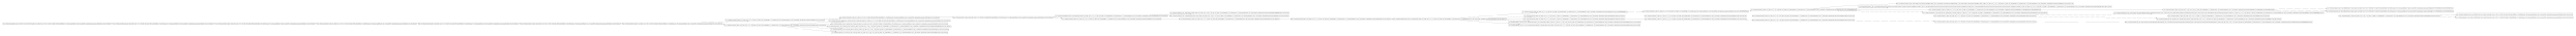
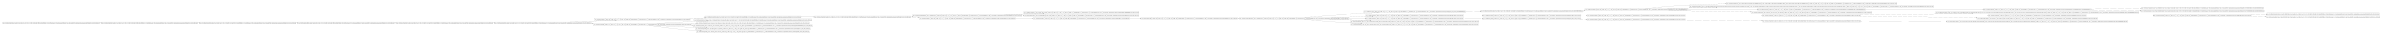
  digraph {
    rankdir=LR
    node [fontname=Arial shape=record]
-   n1 [label="{type = XCUIElementTypeApplication\l|name = USA TODAY\l|label = USA TODAY\l|enabled = true\l|visible = true\l|x = 0\l|y = 0\l|width = 414\l|height = 896\l|numberOfChildren = 2\l|eventGeneratedOnElement = false \l|screenshotPath = outputs/android-to-ios/usa-mynews/S0/pngs/0.0_0.0_1242.0_2688.0.png\l}"]
    n2 [label="{type = XCUIElementTypeWindow\l|enabled = true\l|visible = true\l|x = 0\l|y = 0\l|width = 434\l|height = 896\l|numberOfChildren = 1\l|numInParentLayout = 0\l|eventGeneratedOnElement = false \l|screenshotPath = outputs/android-to-ios/usa-mynews/S0/pngs/0.0_0.0_1242.0_2688.0.png\l}"]
    n3 [label="{type = XCUIElementTypeOther\l|enabled = true\l|visible = true\l|x = 0\l|y = 0\l|width = 414\l|height = 896\l|numberOfChildren = 1\l|numInParentLayout = 0\l|eventGeneratedOnElement = false \l|screenshotPath = outputs/android-to-ios/usa-mynews/S0/pngs/0.0_0.0_1242.0_2688.0.png\l}"]
    n4 [label="{type = XCUIElementTypeOther\l|enabled = true\l|visible = true\l|x = 0\l|y = 0\l|width = 414\l|height = 896\l|numberOfChildren = 1\l|numInParentLayout = 0\l|eventGeneratedOnElement = false \l|screenshotPath = outputs/android-to-ios/usa-mynews/S0/pngs/0.0_0.0_1242.0_2688.0.png\l}"]
    n5 [label="{type = XCUIElementTypeOther\l|enabled = false\l|visible = true\l|x = 0\l|y = 0\l|width = 414\l|height = 896\l|numberOfChildren = 1\l|numInParentLayout = 0\l|eventGeneratedOnElement = false \l|screenshotPath = outputs/android-to-ios/usa-mynews/S0/pngs/0.0_0.0_1242.0_2688.0.png\l}"]
    n6 [label="{type = XCUIElementTypeOther\l|enabled = false\l|visible = true\l|x = 0\l|y = 0\l|width = 414\l|height = 896\l|numberOfChildren = 1\l|numInParentLayout = 0\l|eventGeneratedOnElement = false \l|screenshotPath = outputs/android-to-ios/usa-mynews/S0/pngs/0.0_0.0_1242.0_2688.0.png\l}"]
    n7 [label="{type = XCUIElementTypeOther\l|enabled = true\l|visible = true\l|x = 0\l|y = 0\l|width = 414\l|height = 896\l|numberOfChildren = 2\l|numInParentLayout = 0\l|eventGeneratedOnElement = false \l|screenshotPath = outputs/android-to-ios/usa-mynews/S0/pngs/0.0_0.0_1242.0_2688.0.png\l}"]
    n8 [label="{type = XCUIElementTypeOther\l|enabled = true\l|visible = true\l|x = 0\l|y = 0\l|width = 414\l|height = 896\l|numberOfChildren = 1\l|numInParentLayout = 0\l|eventGeneratedOnElement = false \l|screenshotPath = outputs/android-to-ios/usa-mynews/S0/pngs/0.0_0.0_1242.0_2688.0.png\l}"]
    n9 [label="{type = XCUIElementTypeTabBar\l|enabled = true\l|visible = true\l|x = 0\l|y = 813\l|width = 414\l|height = 83\l|numberOfChildren = 5\l|numInParentLayout = 1\l|eventGeneratedOnElement = false \l|screenshotPath = outputs/android-to-ios/usa-mynews/S0/pngs/0.0_2439.0_1242.0_2688.0.png\l}"]
    n10 [label="{type = XCUIElementTypeOther\l|enabled = true\l|visible = true\l|x = 0\l|y = 0\l|width = 414\l|height = 896\l|numberOfChildren = 1\l|numInParentLayout = 0\l|eventGeneratedOnElement = false \l|screenshotPath = outputs/android-to-ios/usa-mynews/S0/pngs/0.0_0.0_1242.0_2688.0.png\l}"]
    n11 [label="{type = XCUIElementTypeButton\l|value = 1\l|name = Top Stories tab\l|label = Top Stories tab\l|enabled = true\l|visible = true\l|x = 2\l|y = 814\l|width = 80\l|height = 48\l|numberOfChildren = 0\l|numInParentLayout = 0\l|eventGeneratedOnElement = false \l|screenshotPath = outputs/android-to-ios/usa-mynews/S0/pngs/6.0_2442.0_246.0_2586.0.png\l}"]
    n12 [label="{type = XCUIElementTypeButton\l|name = Popular tab\l|label = Popular tab\l|enabled = true\l|visible = true\l|x = 85\l|y = 814\l|width = 80\l|height = 48\l|numberOfChildren = 0\l|numInParentLayout = 1\l|eventGeneratedOnElement = false \l|screenshotPath = outputs/android-to-ios/usa-mynews/S0/pngs/255.0_2442.0_495.0_2586.0.png\l}"]
    n13 [label="{type = XCUIElementTypeButton\l|name = Sections tab\l|label = Sections tab\l|enabled = true\l|visible = true\l|x = 168\l|y = 814\l|width = 78\l|height = 48\l|numberOfChildren = 0\l|numInParentLayout = 2\l|eventGeneratedOnElement = false \l|screenshotPath = outputs/android-to-ios/usa-mynews/S0/pngs/504.00000000000006_2442.0_738.0_2586.0.png\l}"]
    n14 [label="{type = XCUIElementTypeButton\l|name = My Topics tab\l|label = My Topics tab\l|enabled = true\l|visible = true\l|x = 249\l|y = 814\l|width = 80\l|height = 48\l|numberOfChildren = 0\l|numInParentLayout = 3\l|eventGeneratedOnElement = false \l|screenshotPath = outputs/android-to-ios/usa-mynews/S0/pngs/747.0_2442.0_987.0_2586.0.png\l}"]
    n15 [label="{type = XCUIElementTypeButton\l|name = Saved tab\l|label = Saved tab\l|enabled = true\l|visible = true\l|x = 332\l|y = 814\l|width = 80\l|height = 48\l|numberOfChildren = 0\l|numInParentLayout = 4\l|eventGeneratedOnElement = false \l|screenshotPath = outputs/android-to-ios/usa-mynews/S0/pngs/996.0_2442.0_1236.0_2586.0.png\l}"]
    n16 [label="{type = XCUIElementTypeOther\l|enabled = true\l|visible = true\l|x = 0\l|y = 0\l|width = 414\l|height = 896\l|numberOfChildren = 2\l|numInParentLayout = 0\l|eventGeneratedOnElement = false \l|screenshotPath = outputs/android-to-ios/usa-mynews/S0/pngs/0.0_0.0_1242.0_2688.0.png\l}"]
    n17 [label="{type = XCUIElementTypeNavigationBar\l|name = FrontsCollectionVC\l|enabled = true\l|visible = true\l|x = 0\l|y = 44\l|width = 414\l|height = 44\l|numberOfChildren = 3\l|numInParentLayout = 0\l|eventGeneratedOnElement = false \l|screenshotPath = outputs/android-to-ios/usa-mynews/S0/pngs/0.0_132.0_1242.0_264.0.png\l}"]
    n18 [label="{type = XCUIElementTypeOther\l|enabled = true\l|visible = true\l|x = 0\l|y = 0\l|width = 414\l|height = 896\l|numberOfChildren = 1\l|numInParentLayout = 1\l|eventGeneratedOnElement = false \l|screenshotPath = outputs/android-to-ios/usa-mynews/S0/pngs/0.0_0.0_1242.0_2688.0.png\l}"]
    n19 [label="{type = XCUIElementTypeButton\l|name = Settings\l|label = Settings\l|enabled = true\l|visible = true\l|x = 306\l|y = 44\l|width = 45\l|height = 44\l|numberOfChildren = 0\l|numInParentLayout = 1\l|eventGeneratedOnElement = false \l|screenshotPath = outputs/android-to-ios/usa-mynews/S0/pngs/917.9999999999999_132.0_1053.0_264.0.png\l}"]
    n20 [label="{type = XCUIElementTypeButton\l|name = frontSearchBarButton\l|label = Search\l|enabled = true\l|visible = true\l|x = 358\l|y = 44\l|width = 44\l|height = 44\l|numberOfChildren = 0\l|numInParentLayout = 2\l|eventGeneratedOnElement = false \l|screenshotPath = outputs/android-to-ios/usa-mynews/S0/pngs/1074.0_132.0_1206.0_264.0.png\l}"]
    n21 [label="{type = XCUIElementTypeOther\l|enabled = true\l|visible = true\l|x = 0\l|y = 0\l|width = 414\l|height = 896\l|numberOfChildren = 1\l|numInParentLayout = 0\l|eventGeneratedOnElement = false \l|screenshotPath = outputs/android-to-ios/usa-mynews/S0/pngs/0.0_0.0_1242.0_2688.0.png\l}"]
    n22 [label="{type = XCUIElementTypeOther\l|enabled = false\l|visible = true\l|x = 0\l|y = 0\l|width = 414\l|height = 813\l|numberOfChildren = 1\l|numInParentLayout = 0\l|eventGeneratedOnElement = false \l|screenshotPath = outputs/android-to-ios/usa-mynews/S0/pngs/0.0_0.0_1242.0_2439.0.png\l}"]
    n23 [label="{type = XCUIElementTypeCollectionView\l|name = FrontsCollectionVC\l|enabled = true\l|visible = true\l|x = 0\l|y = 0\l|width = 414\l|height = 813\l|numberOfChildren = 5\l|numInParentLayout = 0\l|eventGeneratedOnElement = false \l|screenshotPath = outputs/android-to-ios/usa-mynews/S0/pngs/0.0_0.0_1242.0_2439.0.png\l}"]
    n24 [label="{type = XCUIElementTypeCell\l|enabled = true\l|visible = true\l|x = 0\l|y = 88\l|width = 414\l|height = 544\l|numberOfChildren = 1\l|numInParentLayout = 0\l|eventGeneratedOnElement = false \l|screenshotPath = outputs/android-to-ios/usa-mynews/S0/pngs/0.0_264.0_1242.0_1895.9999999999998.png\l}"]
    n25 [label="{type = XCUIElementTypeCell\l|enabled = true\l|visible = true\l|x = 0\l|y = 633\l|width = 414\l|height = 149\l|numberOfChildren = 1\l|numInParentLayout = 1\l|eventGeneratedOnElement = false \l|screenshotPath = outputs/android-to-ios/usa-mynews/S0/pngs/0.0_1899.0_1242.0_2346.0.png\l}"]
    n26 [label="{type = XCUIElementTypeCell\l|enabled = true\l|visible = true\l|x = 0\l|y = 783\l|width = 414\l|height = 128\l|numberOfChildren = 1\l|numInParentLayout = 2\l|eventGeneratedOnElement = false \l|screenshotPath = outputs/android-to-ios/usa-mynews/S0/pngs/0.0_2349.0_1242.0_2733.0.png\l}"]
    n27 [label="{type = XCUIElementTypeOther\l|value = 0%\l|name = Vertical scroll bar, 11 pages\l|label = Vertical scroll bar, 11 pages\l|enabled = true\l|visible = true\l|x = 381\l|y = 88\l|width = 30\l|height = 725\l|numberOfChildren = 0\l|numInParentLayout = 3\l|eventGeneratedOnElement = false \l|screenshotPath = outputs/android-to-ios/usa-mynews/S0/pngs/1143.0_264.0_1233.0_2439.0.png\l}"]
    n28 [label="{type = XCUIElementTypeOther\l|value = 0%\l|name = Horizontal scroll bar, 1 page\l|label = Horizontal scroll bar, 1 page\l|enabled = true\l|visible = true\l|x = 0\l|y = 780\l|width = 414\l|height = 30\l|numberOfChildren = 0\l|numInParentLayout = 4\l|eventGeneratedOnElement = false \l|screenshotPath = outputs/android-to-ios/usa-mynews/S0/pngs/0.0_2340.0_1242.0_2430.0.png\l}"]
    n29 [label="{type = XCUIElementTypeOther\l|enabled = true\l|visible = true\l|x = 0\l|y = 88\l|width = 414\l|height = 544\l|numberOfChildren = 1\l|numInParentLayout = 0\l|eventGeneratedOnElement = false \l|screenshotPath = outputs/android-to-ios/usa-mynews/S0/pngs/0.0_264.0_1242.0_1895.9999999999998.png\l}"]
    n30 [label="{type = XCUIElementTypeOther\l|enabled = true\l|visible = true\l|x = 0\l|y = 633\l|width = 414\l|height = 149\l|numberOfChildren = 1\l|numInParentLayout = 0\l|eventGeneratedOnElement = false \l|screenshotPath = outputs/android-to-ios/usa-mynews/S0/pngs/0.0_1899.0_1242.0_2346.0.png\l}"]
    n31 [label="{type = XCUIElementTypeOther\l|enabled = true\l|visible = true\l|x = 0\l|y = 783\l|width = 414\l|height = 128\l|numberOfChildren = 1\l|numInParentLayout = 0\l|eventGeneratedOnElement = false \l|screenshotPath = outputs/android-to-ios/usa-mynews/S0/pngs/0.0_2349.0_1242.0_2733.0.png\l}"]
    n32 [label="{type = XCUIElementTypeOther\l|enabled = true\l|visible = true\l|x = 0\l|y = 88\l|width = 414\l|height = 544\l|numberOfChildren = 5\l|numInParentLayout = 0\l|eventGeneratedOnElement = false \l|screenshotPath = outputs/android-to-ios/usa-mynews/S0/pngs/0.0_264.0_1242.0_1895.9999999999998.png\l}"]
    n33 [label="{type = XCUIElementTypeOther\l|enabled = true\l|visible = true\l|x = 0\l|y = 633\l|width = 414\l|height = 149\l|numberOfChildren = 1\l|numInParentLayout = 0\l|eventGeneratedOnElement = false \l|screenshotPath = outputs/android-to-ios/usa-mynews/S0/pngs/0.0_1899.0_1242.0_2346.0.png\l}"]
    n34 [label="{type = XCUIElementTypeOther\l|enabled = true\l|visible = true\l|x = 0\l|y = 783\l|width = 414\l|height = 128\l|numberOfChildren = 1\l|numInParentLayout = 0\l|eventGeneratedOnElement = false \l|screenshotPath = outputs/android-to-ios/usa-mynews/S0/pngs/0.0_2349.0_1242.0_2733.0.png\l}"]
    n35 [label="{type = XCUIElementTypeStaticText\l|value = Chauvin is guilty. So what? Black teens still fighting for justice.\l|name = Chauvin is guilty. So what? Black teens still fighting for justice.\l|label = Chauvin is guilty. So what? Black teens still fighting for justice.\l|enabled = true\l|visible = true\l|x = 20\l|y = 409\l|width = 374\l|height = 100\l|numberOfChildren = 0\l|numInParentLayout = 1\l|eventGeneratedOnElement = false \l|screenshotPath = outputs/android-to-ios/usa-mynews/S0/pngs/60.0_1227.0_1182.0_1527.0.png\l}"]
    n36 [label="{type = XCUIElementTypeStaticText\l|value = For many Black teenagers living in the city where Floyd was murdered, Chauvin's conviction is long overdue accountability, but not justice.\l|name = For many Black teenagers living in the city where Floyd was murdered, Chauvin's conviction is long overdue accountability, but not justice.\l|label = For many Black teenagers living in the city where Floyd was murdered, Chauvin's conviction is long overdue accountability, but not justice.\l|enabled = true\l|visible = true\l|x = 20\l|y = 518\l|width = 374\l|height = 57\l|numberOfChildren = 0\l|numInParentLayout = 2\l|eventGeneratedOnElement = false \l|screenshotPath = outputs/android-to-ios/usa-mynews/S0/pngs/60.0_1554.0_1182.0_1725.0.png\l}"]
    n37 [label="{type = XCUIElementTypeOther\l|enabled = true\l|visible = true\l|x = 13\l|y = 590\l|width = 74\l|height = 30\l|numberOfChildren = 1\l|numInParentLayout = 3\l|eventGeneratedOnElement = false \l|screenshotPath = outputs/android-to-ios/usa-mynews/S0/pngs/39.0_1770.0000000000002_261.0_1860.0000000000002.png\l}"]
    n38 [label="{type = XCUIElementTypeStaticText\l|value = 9hour ago\l|name = 9hour ago\l|label = 9hour ago\l|enabled = true\l|visible = true\l|x = 107\l|y = 599\l|width = 120\l|height = 14\l|numberOfChildren = 0\l|numInParentLayout = 4\l|eventGeneratedOnElement = false \l|screenshotPath = outputs/android-to-ios/usa-mynews/S0/pngs/321.0_1797.0_681.0_1839.0.png\l}"]
    n39 [label="{type = XCUIElementTypeOther\l|enabled = true\l|visible = true\l|x = 0\l|y = 633\l|width = 414\l|height = 149\l|numberOfChildren = 4\l|numInParentLayout = 0\l|eventGeneratedOnElement = false \l|screenshotPath = outputs/android-to-ios/usa-mynews/S0/pngs/0.0_1899.0_1242.0_2346.0.png\l}"]
    n40 [label="{type = XCUIElementTypeOther\l|enabled = true\l|visible = true\l|x = 0\l|y = 783\l|width = 414\l|height = 128\l|numberOfChildren = 4\l|numInParentLayout = 0\l|eventGeneratedOnElement = false \l|screenshotPath = outputs/android-to-ios/usa-mynews/S0/pngs/0.0_2349.0_1242.0_2733.0.png\l}"]
    n41 [label="{type = XCUIElementTypeOther\l|enabled = true\l|visible = true\l|x = 13\l|y = 590\l|width = 74\l|height = 30\l|numberOfChildren = 2\l|numInParentLayout = 0\l|eventGeneratedOnElement = false \l|screenshotPath = outputs/android-to-ios/usa-mynews/S0/pngs/39.0_1770.0000000000002_261.0_1860.0000000000002.png\l}"]
    n42 [label="{type = XCUIElementTypeStaticText\l|value = 'He was loved by so many': Daunte Wright remembered at a funeral packed with mourners\l|name = 'He was loved by so many': Daunte Wright remembered at a funeral packed with mourners\l|label = 'He was loved by so many': Daunte Wright remembered at a funeral packed with mourners\l|enabled = true\l|visible = true\l|x = 20\l|y = 644\l|width = 264\l|height = 91\l|numberOfChildren = 0\l|numInParentLayout = 0\l|eventGeneratedOnElement = false \l|screenshotPath = outputs/android-to-ios/usa-mynews/S0/pngs/60.0_1932.0_851.9999999999999_2205.0.png\l}"]
    n43 [label="{type = XCUIElementTypeOther\l|enabled = true\l|visible = true\l|x = 13\l|y = 742\l|width = 74\l|height = 30\l|numberOfChildren = 1\l|numInParentLayout = 2\l|eventGeneratedOnElement = false \l|screenshotPath = outputs/android-to-ios/usa-mynews/S0/pngs/39.0_2226.0_261.0_2316.0.png\l}"]
    n44 [label="{type = XCUIElementTypeStaticText\l|value = 9hour ago\l|name = 9hour ago\l|label = 9hour ago\l|enabled = true\l|visible = true\l|x = 107\l|y = 750\l|width = 120\l|height = 14\l|numberOfChildren = 0\l|numInParentLayout = 3\l|eventGeneratedOnElement = false \l|screenshotPath = outputs/android-to-ios/usa-mynews/S0/pngs/321.0_2250.0_681.0_2292.0.png\l}"]
    n45 [label="{type = XCUIElementTypeStaticText\l|value = Senate passes hate crime bill to fight Asian American discrimination\l|name = Senate passes hate crime bill to fight Asian American discrimination\l|label = Senate passes hate crime bill to fight Asian American discrimination\l|enabled = true\l|visible = true\l|x = 20\l|y = 794\l|width = 264\l|height = 69\l|numberOfChildren = 0\l|numInParentLayout = 0\l|eventGeneratedOnElement = false \l|screenshotPath = outputs/android-to-ios/usa-mynews/S0/pngs/60.0_2382.0_851.9999999999999_2589.0.png\l}"]
    n46 [label="{type = XCUIElementTypeButton\l|name = Save.7328642002\l|label = Save\l|enabled = true\l|visible = true\l|x = 13\l|y = 590\l|width = 30\l|height = 30\l|numberOfChildren = 0\l|numInParentLayout = 0\l|eventGeneratedOnElement = false \l|screenshotPath = outputs/android-to-ios/usa-mynews/S0/pngs/39.0_1770.0000000000002_129.0_1860.0000000000002.png\l}"]
    n47 [label="{type = XCUIElementTypeButton\l|name = Share.7328642002\l|label = Share\l|enabled = true\l|visible = true\l|x = 57\l|y = 590\l|width = 30\l|height = 30\l|numberOfChildren = 0\l|numInParentLayout = 1\l|eventGeneratedOnElement = false \l|screenshotPath = outputs/android-to-ios/usa-mynews/S0/pngs/171.0_1770.0000000000002_261.0_1860.0000000000002.png\l}"]
    n48 [label="{type = XCUIElementTypeOther\l|enabled = true\l|visible = true\l|x = 13\l|y = 742\l|width = 74\l|height = 30\l|numberOfChildren = 2\l|numInParentLayout = 0\l|eventGeneratedOnElement = false \l|screenshotPath = outputs/android-to-ios/usa-mynews/S0/pngs/39.0_2226.0_261.0_2316.0.png\l}"]
    n49 [label="{type = XCUIElementTypeButton\l|name = Save.7317436002\l|label = Save\l|enabled = true\l|visible = true\l|x = 13\l|y = 742\l|width = 30\l|height = 30\l|numberOfChildren = 0\l|numInParentLayout = 0\l|eventGeneratedOnElement = false \l|screenshotPath = outputs/android-to-ios/usa-mynews/S0/pngs/39.0_2226.0_129.0_2316.0.png\l}"]
    n50 [label="{type = XCUIElementTypeButton\l|name = Share.7317436002\l|label = Share\l|enabled = true\l|visible = true\l|x = 57\l|y = 742\l|width = 30\l|height = 30\l|numberOfChildren = 0\l|numInParentLayout = 1\l|eventGeneratedOnElement = false \l|screenshotPath = outputs/android-to-ios/usa-mynews/S0/pngs/171.0_2226.0_261.0_2316.0.png\l}"]
-   n1 -> n2
    n2 -> n3
    n3 -> n4
    n4 -> n5
    n5 -> n6
    n6 -> n7
    n7 -> n8
    n7 -> n9
    n8 -> n10
    n9 -> n11
    n9 -> n12
    n9 -> n13
    n9 -> n14
    n9 -> n15
    n10 -> n16
    n16 -> n17
    n16 -> n18
    n17 -> n19
    n17 -> n20
    n18 -> n21
    n21 -> n22
    n22 -> n23
    n23 -> n24
    n23 -> n25
    n23 -> n26
    n23 -> n27
    n23 -> n28
    n24 -> n29
    n25 -> n30
    n26 -> n31
    n29 -> n32
    n30 -> n33
    n31 -> n34
    n32 -> n35
    n32 -> n36
    n32 -> n37
    n32 -> n38
    n33 -> n39
    n34 -> n40
    n37 -> n41
    n39 -> n42
    n39 -> n43
    n39 -> n44
    n40 -> n45
    n41 -> n46
    n41 -> n47
    n43 -> n48
    n48 -> n49
    n48 -> n50
  }
